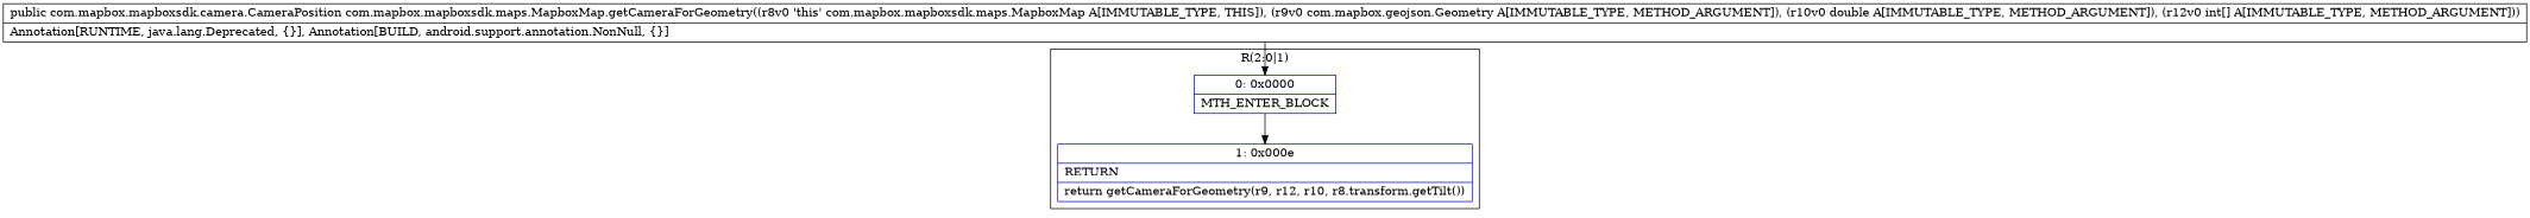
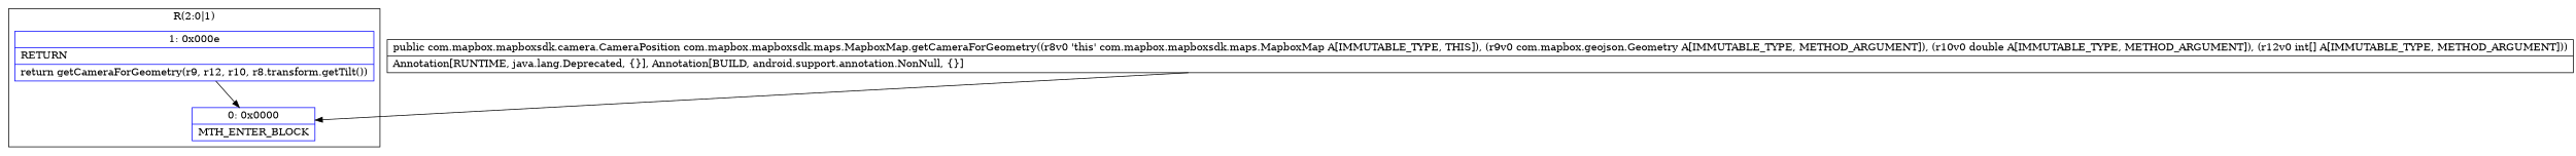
  digraph {
    fontname="DejaVu Serif"
    node [color=blue shape=record fontname="DejaVu Serif"]
    edge [fontname="DejaVu Serif"]
    n1 [label="{0\:\ 0x0000|MTH_ENTER_BLOCK\l}"]
    n2 [label="{1\:\ 0x000e|RETURN\l|return getCameraForGeometry(r9, r12, r10, r8.transform.getTilt())\l}"]
    n3 [label="{public com.mapbox.mapboxsdk.camera.CameraPosition com.mapbox.mapboxsdk.maps.MapboxMap.getCameraForGeometry((r8v0 'this' com.mapbox.mapboxsdk.maps.MapboxMap A[IMMUTABLE_TYPE, THIS]), (r9v0 com.mapbox.geojson.Geometry A[IMMUTABLE_TYPE, METHOD_ARGUMENT]), (r10v0 double A[IMMUTABLE_TYPE, METHOD_ARGUMENT]), (r12v0 int[] A[IMMUTABLE_TYPE, METHOD_ARGUMENT]))  | Annotation[RUNTIME, java.lang.Deprecated, \{\}], Annotation[BUILD, android.support.annotation.NonNull, \{\}]\l}" color=""]
    subgraph cluster_1 {
      label="R(2:0|1)"
      n1
      n2
    }
-   n1 -> n2
+   n2 -> n1
    n3 -> n1
  }
